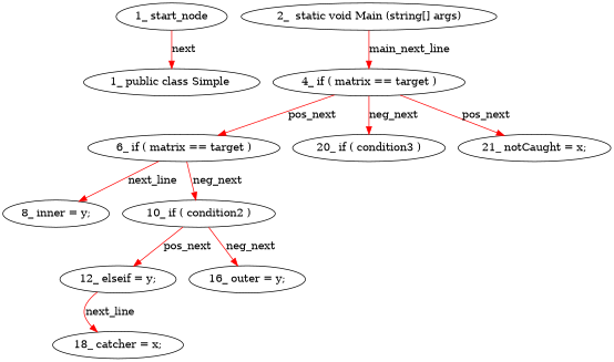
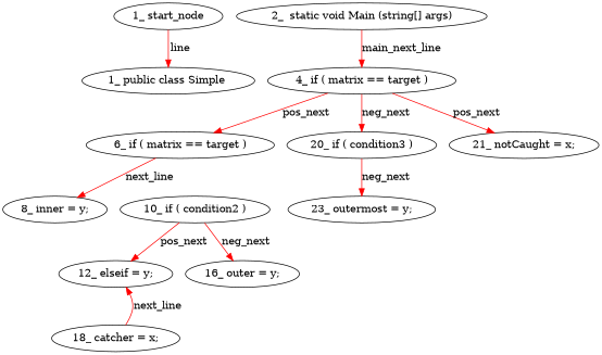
  digraph {
    node [type_label=expression_statement]
    edge [color=red controlflow_type=pos_next edge_type=CFG_edge]
    n1 [label="1_\ public\ class\ Simple\ " type_label=class_declaration]
    n2 [label="2_\ \ static\ void\ Main\ \(string\[\]\ args\)" type_label=method_declaration]
    n3 [label="4_\ if\ \(\ matrix\ ==\ target\ \)" type_label=if]
    n4 [label="6_\ if\ \(\ matrix\ ==\ target\ \)" type_label=if]
    n5 [label="20_\ if\ \(\ condition3\ \)" type_label=if]
    n6 [label="21_\ notCaught\ =\ x;"]
    n7 [label="8_\ inner\ =\ y;"]
    n8 [label="10_\ if\ \(\ condition2\ \)" type_label=if]
+   n9 [label="23_\ outermost\ =\ y;"]
    n10 [label="12_\ elseif\ =\ y;"]
    n11 [label="16_\ outer\ =\ y;"]
    n12 [label="18_\ catcher\ =\ x;"]
    n13 [label="1_\ start_node" type_label=start]
    n2 -> n3 [controlflow_type=first_next_line label=main_next_line]
    n3 -> n4 [label=pos_next]
    n3 -> n5 [controlflow_type=neg_next label=neg_next]
    n3 -> n6 [label=pos_next]
    n4 -> n7 [label=next_line]
-   n4 -> n8 [controlflow_type=neg_next label=neg_next]
+   n5 -> n9 [controlflow_type=neg_next label=neg_next]
    n8 -> n10 [label=pos_next]
    n8 -> n11 [controlflow_type=neg_next label=neg_next]
-   n10 -> n12 [controlflow_type=next_line label=next_line]
-   n13 -> n1 [controlflow_type=next label=next]
+   n12 -> n10 [controlflow_type=next_line label=next_line]
+   n13 -> n1 [controlflow_type=next label=line]
  }
